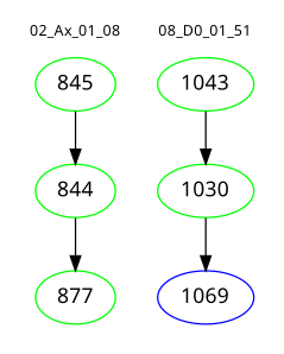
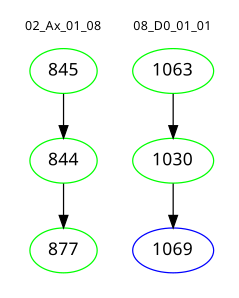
  digraph {
    fontname="Noto Sans"
    node [color=green fontname="Noto Sans"]
    edge [color=black fontname="Noto Sans"]
    n1 [label=845]
    n2 [label=844]
    n3 [label=877]
-   n4 [label=1043]
+   n4 [label=1063]
    n5 [label=1030]
    n6 [color=blue label=1069]
    subgraph cluster_1 {
      color=white
      fontsize=10
      label="02_Ax_01_08"
      n1
      n2
      n3
    }
    subgraph cluster_2 {
      color=white
      fontsize=10
-     label="08_D0_01_51"
+     label="08_D0_01_01"
      n4
      n5
      n6
    }
    n1 -> n2
    n2 -> n3
    n4 -> n5
    n5 -> n6
  }
